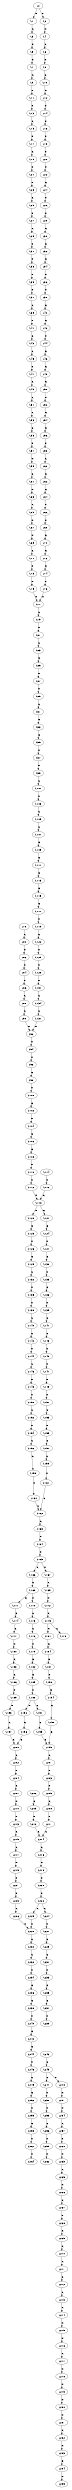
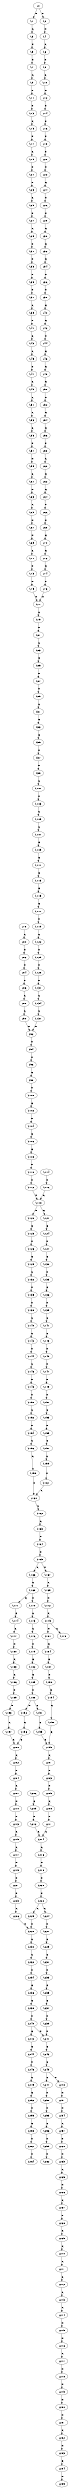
  strict digraph {
    S0
    S1
    S2
    S3
    S4
    S5
    S6
    S7
    S8
    S9
    S10
    S11
    S12
    S13
    S14
    S15
    S16
    S17
    S18
    S19
    S20
    S21
    S22
    S23
    S24
    S25
    S26
    S27
    S28
    S29
    S30
    S31
    S32
    S33
    S34
    S35
    S36
    S37
    S38
    S39
    S40
    S41
    S42
    S43
    S44
    S45
    S46
    S47
    S48
    S49
    S50
    S51
    S52
    S53
    S54
    S55
    S56
    S57
    S58
    S59
    S60
    S61
    S62
    S63
    S64
    S65
    S66
    S67
    S68
    S69
    S70
    S71
    S72
    S73
    S74
    S75
    S76
    S77
    S79
    S78
    S80
    S81
    S82
    S83
    S84
    S85
    S86
    S87
    S88
    S89
    S90
    S91
    S92
    S93
    S94
    S95
    S96
    S97
    S98
    S99
    S100
    S101
    S102
    S103
    S104
    S105
    S106
    S107
    S108
    S109
    S110
    S111
    S112
    S113
    S118
    S115
    S114
    S116
    S117
    S119
    S120
    S121
    S122
    S123
    S124
    S125
    S126
    S127
    S128
    S129
    S130
    S131
    S132
    S133
    S134
    S135
    S136
    S137
    S138
    S139
    S140
    S141
    S142
    S143
    S144
    S145
    S146
    S147
    S148
    S149
    S150
    S151
    S152
    S153
    S154
    S155
    S156
    S157
    S158
    S159
    S160
    S161
    S162
    S163
    S164
    S165
    S166
    S167
    S168
    S169
    S170
    S171
    S172
    S173
    S174
    S175
    S176
    S177
    S178
    S181
    S179
    S180
    S182
    S183
    S184
    S185
    S186
    S187
    S188
    S189
    S190
    S191
    S192
    S193
    S194
    S195
    S196
    S197
    S198
    S199
    S200
    S201
    S202
    S203
    S204
    S205
    S207
    S208
    S206
    S209
    S210
    S211
    S212
    S213
    S214
    S215
    S216
    S217
    S218
    S219
    S220
    S221
    S222
    S223
    S224
    S225
    S226
    S227
    S228
    S229
    S230
    S231
    S232
    S233
    S234
    S235
    S236
    S237
    S238
    S239
    S240
+   S241
    S242
    S243
    S244
    S245
    S246
    S247
    S248
    S249
    S250
    S251
    S252
    S253
    S254
    S255
    S256
    S257
    S258
    S259
    S260
    S261
    S262
    S263
    S264
    S265
    S266
    S267
    S268
    S269
    S270
    S271
    S272
    S273
    S274
    S275
    S276
    S277
    S278
    S279
    S280
    S281
    S282
    S283
    S284
    S285
    S0 -> S1 [label=A]
    S0 -> S2 [label=T]
    S1 -> S3 [label=C]
    S2 -> S4 [label=A]
    S3 -> S5 [label=T]
    S4 -> S6 [label=C]
    S5 -> S7 [label=T]
    S6 -> S8 [label=T]
    S7 -> S9 [label=C]
    S8 -> S10 [label=C]
    S9 -> S11 [label=T]
    S10 -> S12 [label=A]
    S11 -> S13 [label=T]
    S12 -> S14 [label=T]
    S13 -> S15 [label=G]
    S14 -> S16 [label=T]
    S15 -> S17 [label=T]
    S16 -> S18 [label=T]
    S17 -> S19 [label=C]
    S18 -> S20 [label=T]
    S19 -> S21 [label=T]
    S20 -> S22 [label=A]
    S21 -> S23 [label=T]
    S22 -> S24 [label=G]
    S23 -> S25 [label=C]
    S24 -> S26 [label=A]
    S25 -> S27 [label=T]
    S26 -> S28 [label=A]
    S27 -> S29 [label=G]
    S28 -> S30 [label=G]
    S29 -> S31 [label=T]
    S30 -> S32 [label=G]
    S31 -> S33 [label=T]
    S32 -> S34 [label=G]
    S33 -> S35 [label=T]
    S34 -> S36 [label=A]
    S35 -> S37 [label=T]
    S36 -> S38 [label=A]
    S37 -> S39 [label=C]
    S38 -> S40 [label=G]
    S39 -> S41 [label=T]
    S40 -> S42 [label=G]
    S41 -> S43 [label=C]
    S42 -> S44 [label=A]
    S43 -> S45 [label=C]
    S44 -> S46 [label=G]
    S45 -> S47 [label=T]
    S46 -> S48 [label=G]
    S47 -> S49 [label=C]
    S48 -> S50 [label=G]
    S49 -> S51 [label=C]
    S50 -> S52 [label=A]
    S51 -> S53 [label=C]
    S52 -> S54 [label=G]
    S53 -> S55 [label=C]
    S54 -> S56 [label=G]
    S55 -> S57 [label=T]
    S56 -> S58 [label=T]
    S57 -> S59 [label=A]
    S58 -> S60 [label=C]
    S59 -> S61 [label=C]
    S60 -> S62 [label=G]
    S61 -> S63 [label=A]
    S62 -> S64 [label=G]
    S63 -> S65 [label=G]
    S64 -> S66 [label=T]
    S65 -> S67 [label=A]
    S66 -> S68 [label=A]
    S67 -> S69 [label=A]
    S68 -> S70 [label=G]
    S69 -> S71 [label=C]
    S70 -> S72 [label=G]
    S71 -> S73 [label=T]
    S72 -> S74 [label=G]
    S73 -> S75 [label=A]
    S74 -> S76 [label=T]
    S75 -> S77 [label=A]
    S76 -> S77 [label=T]
    S77 -> S79 [label=C]
    S79 -> S81 [label=A]
    S78 -> S80 [label=C]
    S80 -> S82 [label=A]
    S81 -> S83 [label=C]
    S82 -> S84 [label=A]
    S83 -> S85 [label=G]
    S84 -> S86 [label=T]
    S85 -> S87 [label=A]
    S86 -> S88 [label=C]
    S87 -> S89 [label=A]
    S88 -> S90 [label=C]
    S89 -> S91 [label=C]
    S90 -> S92 [label=T]
    S91 -> S93 [label=G]
    S92 -> S94 [label=T]
    S93 -> S95 [label=G]
    S94 -> S96 [label=A]
    S95 -> S97 [label=A]
    S96 -> S98 [label=G]
    S97 -> S99 [label=T]
    S98 -> S100 [label=A]
    S99 -> S101 [label=C]
    S100 -> S102 [label=G]
    S101 -> S103 [label=A]
    S102 -> S104 [label=A]
    S103 -> S105 [label=C]
    S104 -> S106 [label=G]
    S105 -> S107 [label=C]
    S106 -> S108 [label=G]
    S107 -> S109 [label=G]
    S108 -> S110 [label=T]
    S109 -> S111 [label=G]
    S110 -> S112 [label=A]
    S111 -> S113 [label=G]
    S112 -> S118 [label=A]
    S113 -> S115 [label=G]
    S118 -> S120 [label=A]
    S118 -> S121 [label=G]
    S115 -> S117 [label=G]
    S114 -> S116 [label=A]
    S116 -> S118 [label=C]
    S117 -> S119 [label=T]
    S119 -> S122 [label=C]
    S120 -> S123 [label=G]
    S121 -> S124 [label=G]
    S122 -> S125 [label=A]
    S123 -> S126 [label=A]
    S124 -> S127 [label=A]
    S125 -> S128 [label=A]
    S126 -> S129 [label=G]
    S127 -> S130 [label=G]
    S128 -> S131 [label=T]
    S129 -> S132 [label=C]
    S130 -> S133 [label=T]
    S131 -> S134 [label=C]
    S132 -> S135 [label=A]
    S133 -> S136 [label=G]
    S134 -> S137 [label=C]
    S135 -> S138 [label=T]
    S136 -> S139 [label=T]
    S137 -> S92 [label=T]
    S138 -> S140 [label=C]
    S139 -> S141 [label=C]
    S140 -> S142 [label=C]
    S141 -> S143 [label=C]
    S142 -> S144 [label=T]
    S143 -> S145 [label=T]
    S144 -> S146 [label=C]
    S145 -> S147 [label=T]
    S146 -> S148 [label=A]
    S147 -> S149 [label=A]
    S148 -> S150 [label=T]
    S149 -> S151 [label=T]
    S150 -> S152 [label=C]
    S151 -> S153 [label=C]
    S152 -> S154 [label=T]
    S153 -> S155 [label=T]
    S154 -> S156 [label=C]
    S155 -> S157 [label=C]
    S156 -> S158 [label=C]
    S157 -> S159 [label=C]
    S158 -> S160 [label=T]
    S159 -> S161 [label=T]
    S160 -> S162 [label=C]
-   S161 -> S162 [label=C]
+   S161 -> S160 [label=C]
    S162 -> S163 [label=C]
    S163 -> S164 [label=T]
    S164 -> S165 [label=T]
    S165 -> S166 [label=C]
    S165 -> S167 [label=T]
    S166 -> S168 [label=C]
    S167 -> S169 [label=C]
    S168 -> S170 [label=A]
    S168 -> S171 [label=G]
    S169 -> S172 [label=A]
    S170 -> S173 [label=C]
    S171 -> S174 [label=G]
    S172 -> S175 [label=G]
    S173 -> S176 [label=C]
    S174 -> S177 [label=C]
    S175 -> S178 [label=C]
    S175 -> S181 [label=A]
    S176 -> S179 [label=A]
    S177 -> S180 [label=A]
    S181 -> S184 [label=G]
    S179 -> S182 [label=G]
    S180 -> S183 [label=G]
    S182 -> S185 [label=G]
    S183 -> S186 [label=G]
    S184 -> S187 [label=G]
    S185 -> S188 [label=T]
    S186 -> S189 [label=T]
    S187 -> S190 [label=T]
    S188 -> S191 [label=G]
    S188 -> S192 [label=A]
    S189 -> S193 [label=A]
    S190 -> S194 [label=G]
    S191 -> S195 [label=G]
    S192 -> S196 [label=G]
    S193 -> S197 [label=G]
    S194 -> S198 [label=G]
    S195 -> S199 [label=G]
    S196 -> S200 [label=G]
    S197 -> S200 [label=G]
    S198 -> S199 [label=G]
    S199 -> S201 [label=G]
    S200 -> S202 [label=G]
    S201 -> S203 [label=T]
    S202 -> S204 [label=T]
    S203 -> S205 [label=T]
    S204 -> S207 [label=C]
    S205 -> S208 [label=G]
    S207 -> S210 [label=A]
    S208 -> S211 [label=T]
    S206 -> S209 [label=G]
    S209 -> S212 [label=T]
    S210 -> S213 [label=T]
    S211 -> S214 [label=C]
    S212 -> S214 [label=C]
    S213 -> S215 [label=C]
    S214 -> S216 [label=C]
    S215 -> S217 [label=C]
    S216 -> S218 [label=A]
    S217 -> S219 [label=A]
    S218 -> S220 [label=T]
    S219 -> S221 [label=T]
    S220 -> S222 [label=T]
    S221 -> S223 [label=T]
    S222 -> S224 [label=C]
    S222 -> S225 [label=G]
    S223 -> S226 [label=G]
    S224 -> S227 [label=A]
    S225 -> S228 [label=A]
    S226 -> S228 [label=A]
    S227 -> S229 [label=C]
    S228 -> S230 [label=C]
    S229 -> S231 [label=C]
    S230 -> S232 [label=C]
    S231 -> S233 [label=T]
    S232 -> S234 [label=T]
    S233 -> S235 [label=G]
    S234 -> S236 [label=G]
    S235 -> S237 [label=G]
    S236 -> S238 [label=G]
    S237 -> S239 [label=T]
    S238 -> S240 [label=T]
+   S239 -> S241 [label=A]
+   S240 -> S241 [label=A]
    S240 -> S242 [label=G]
+   S241 -> S243 [label=G]
    S242 -> S244 [label=G]
    S243 -> S245 [label=C]
    S244 -> S246 [label=T]
    S245 -> S247 [label=C]
    S245 -> S248 [label=T]
    S246 -> S249 [label=C]
    S247 -> S250 [label=A]
    S248 -> S251 [label=A]
    S249 -> S252 [label=G]
    S250 -> S253 [label=A]
    S251 -> S254 [label=A]
    S252 -> S255 [label=A]
    S253 -> S256 [label=G]
    S254 -> S257 [label=G]
    S255 -> S258 [label=G]
    S256 -> S259 [label=T]
    S257 -> S260 [label=T]
    S258 -> S261 [label=T]
    S259 -> S262 [label=A]
    S260 -> S263 [label=A]
    S261 -> S264 [label=A]
    S263 -> S265 [label=G]
    S265 -> S266 [label=A]
    S266 -> S267 [label=G]
    S267 -> S268 [label=T]
    S268 -> S269 [label=G]
    S269 -> S270 [label=G]
    S270 -> S271 [label=G]
    S271 -> S272 [label=C]
    S272 -> S273 [label=C]
    S273 -> S274 [label=G]
    S274 -> S275 [label=A]
    S275 -> S276 [label=A]
    S276 -> S277 [label=G]
    S277 -> S278 [label=A]
    S278 -> S279 [label=A]
    S279 -> S280 [label=A]
    S280 -> S281 [label=A]
    S281 -> S282 [label=G]
    S282 -> S283 [label=A]
    S283 -> S284 [label=G]
    S284 -> S285 [label=A]
  }
